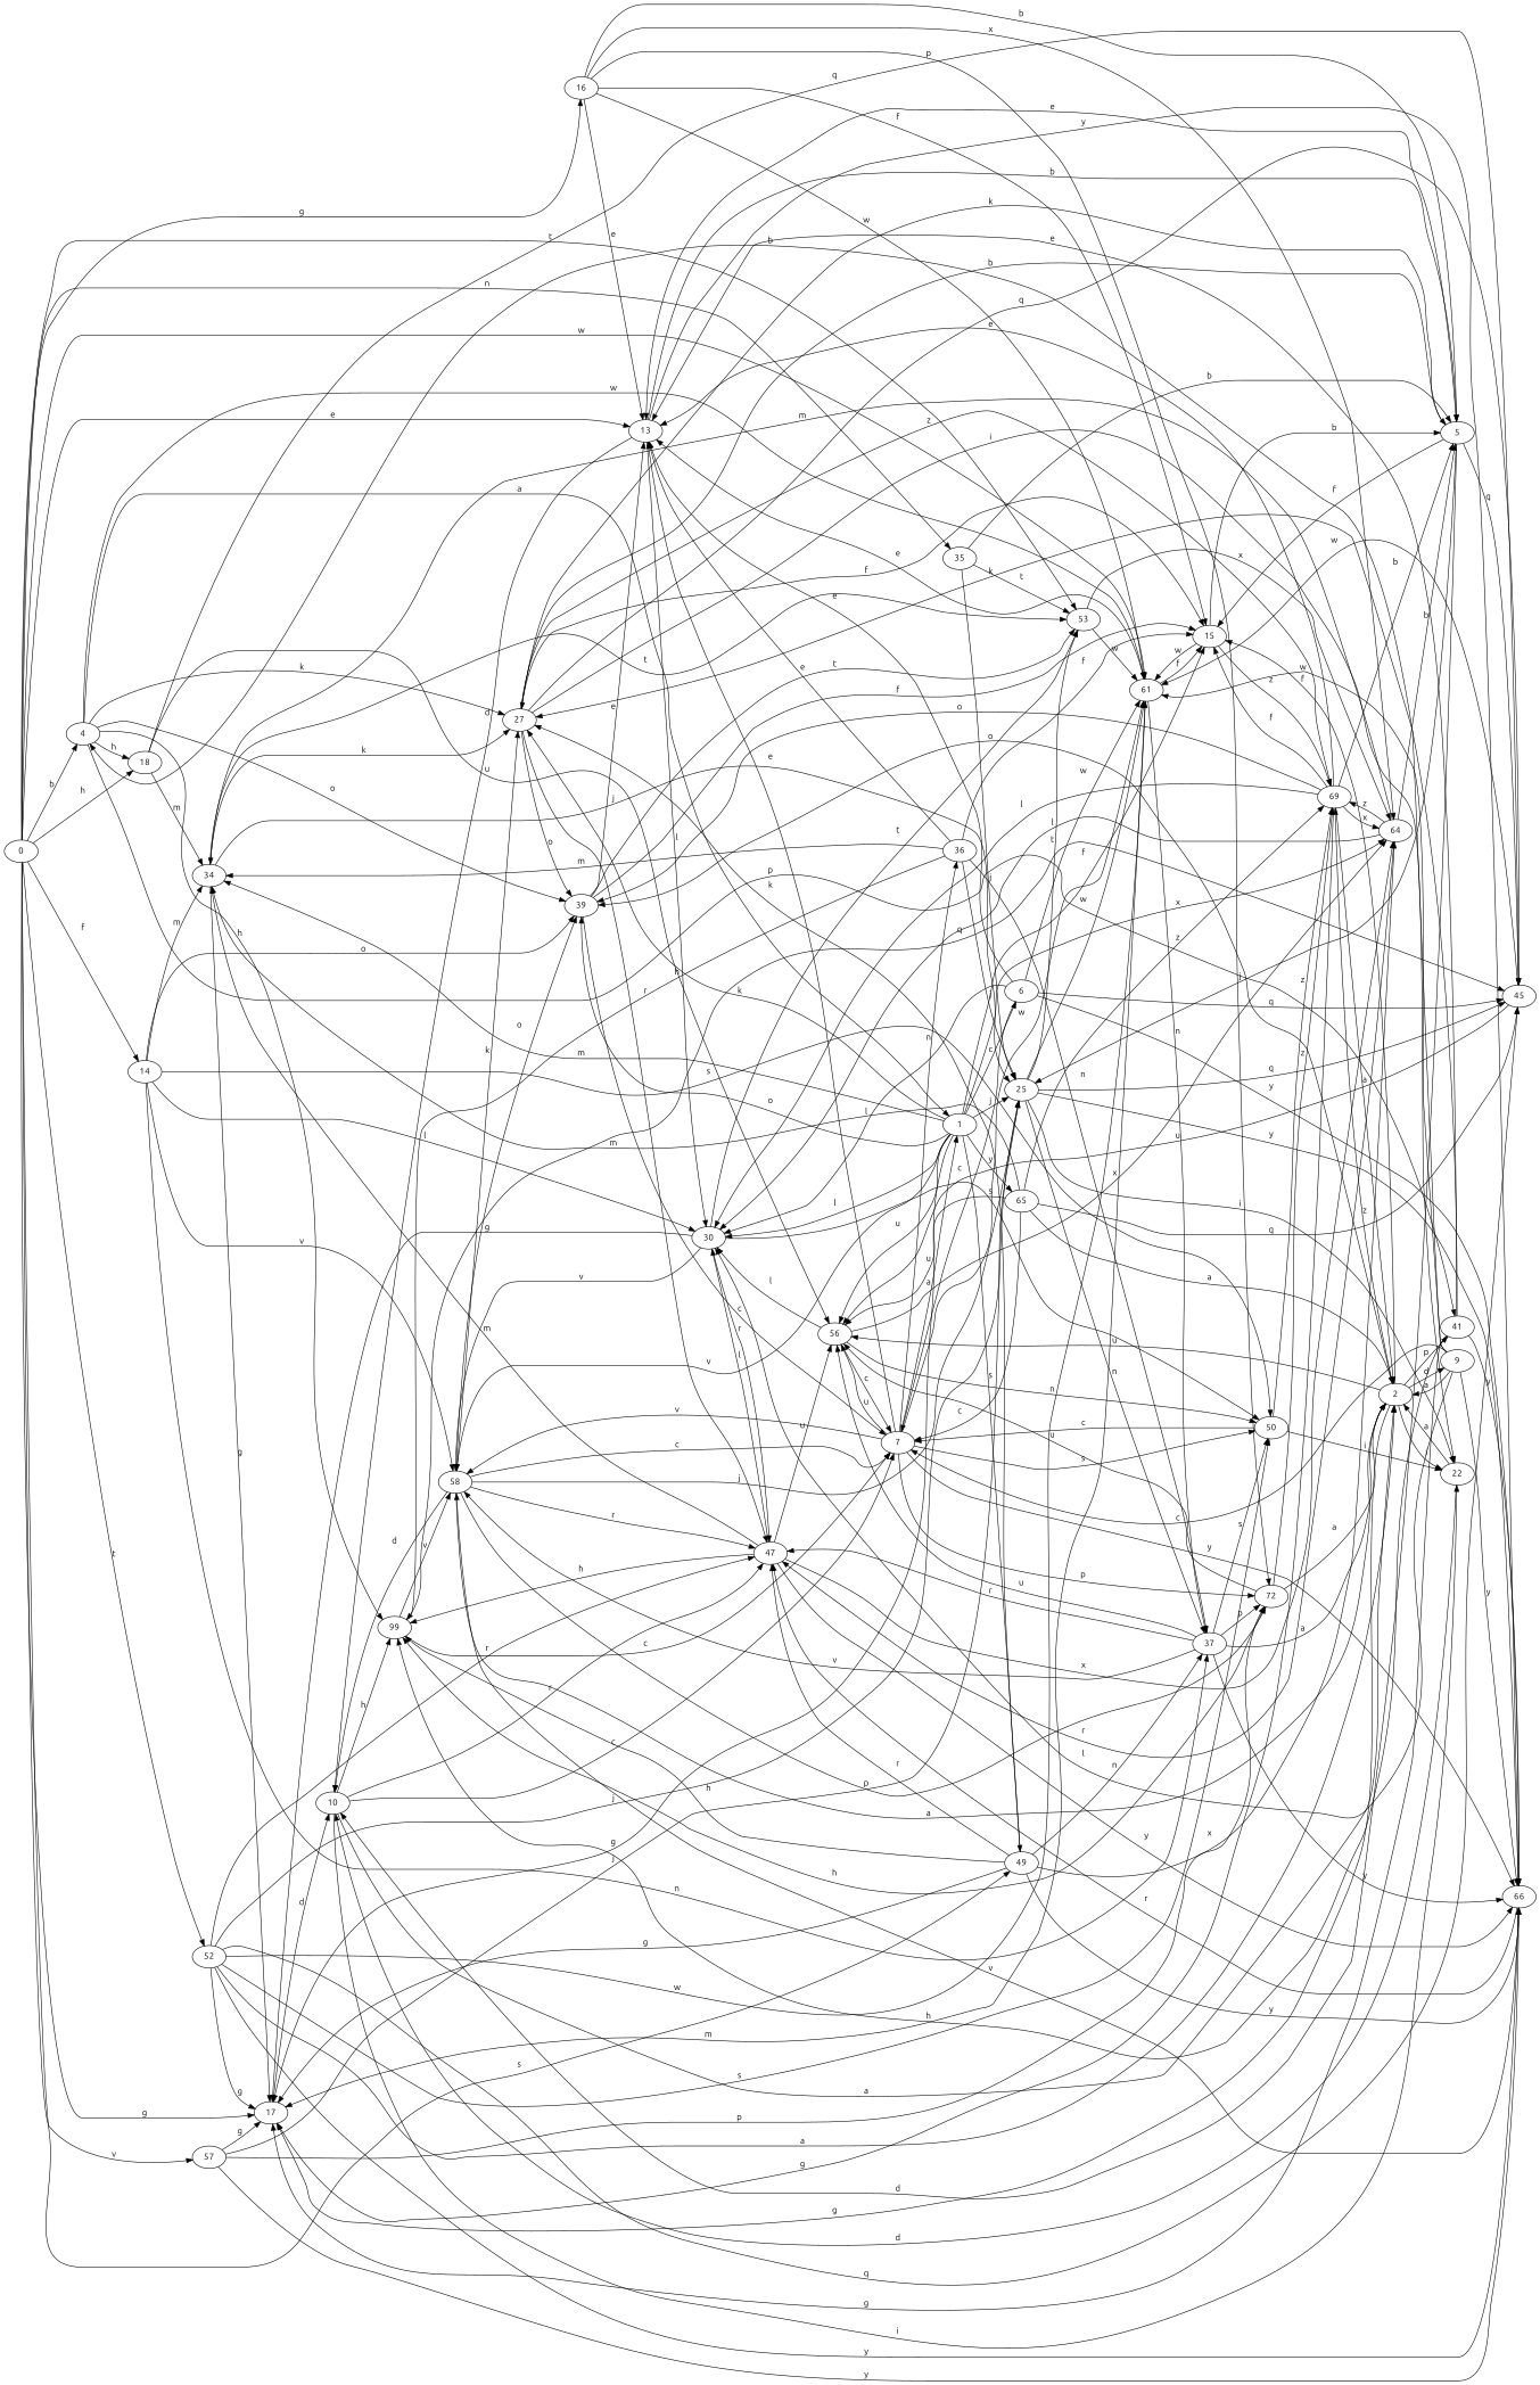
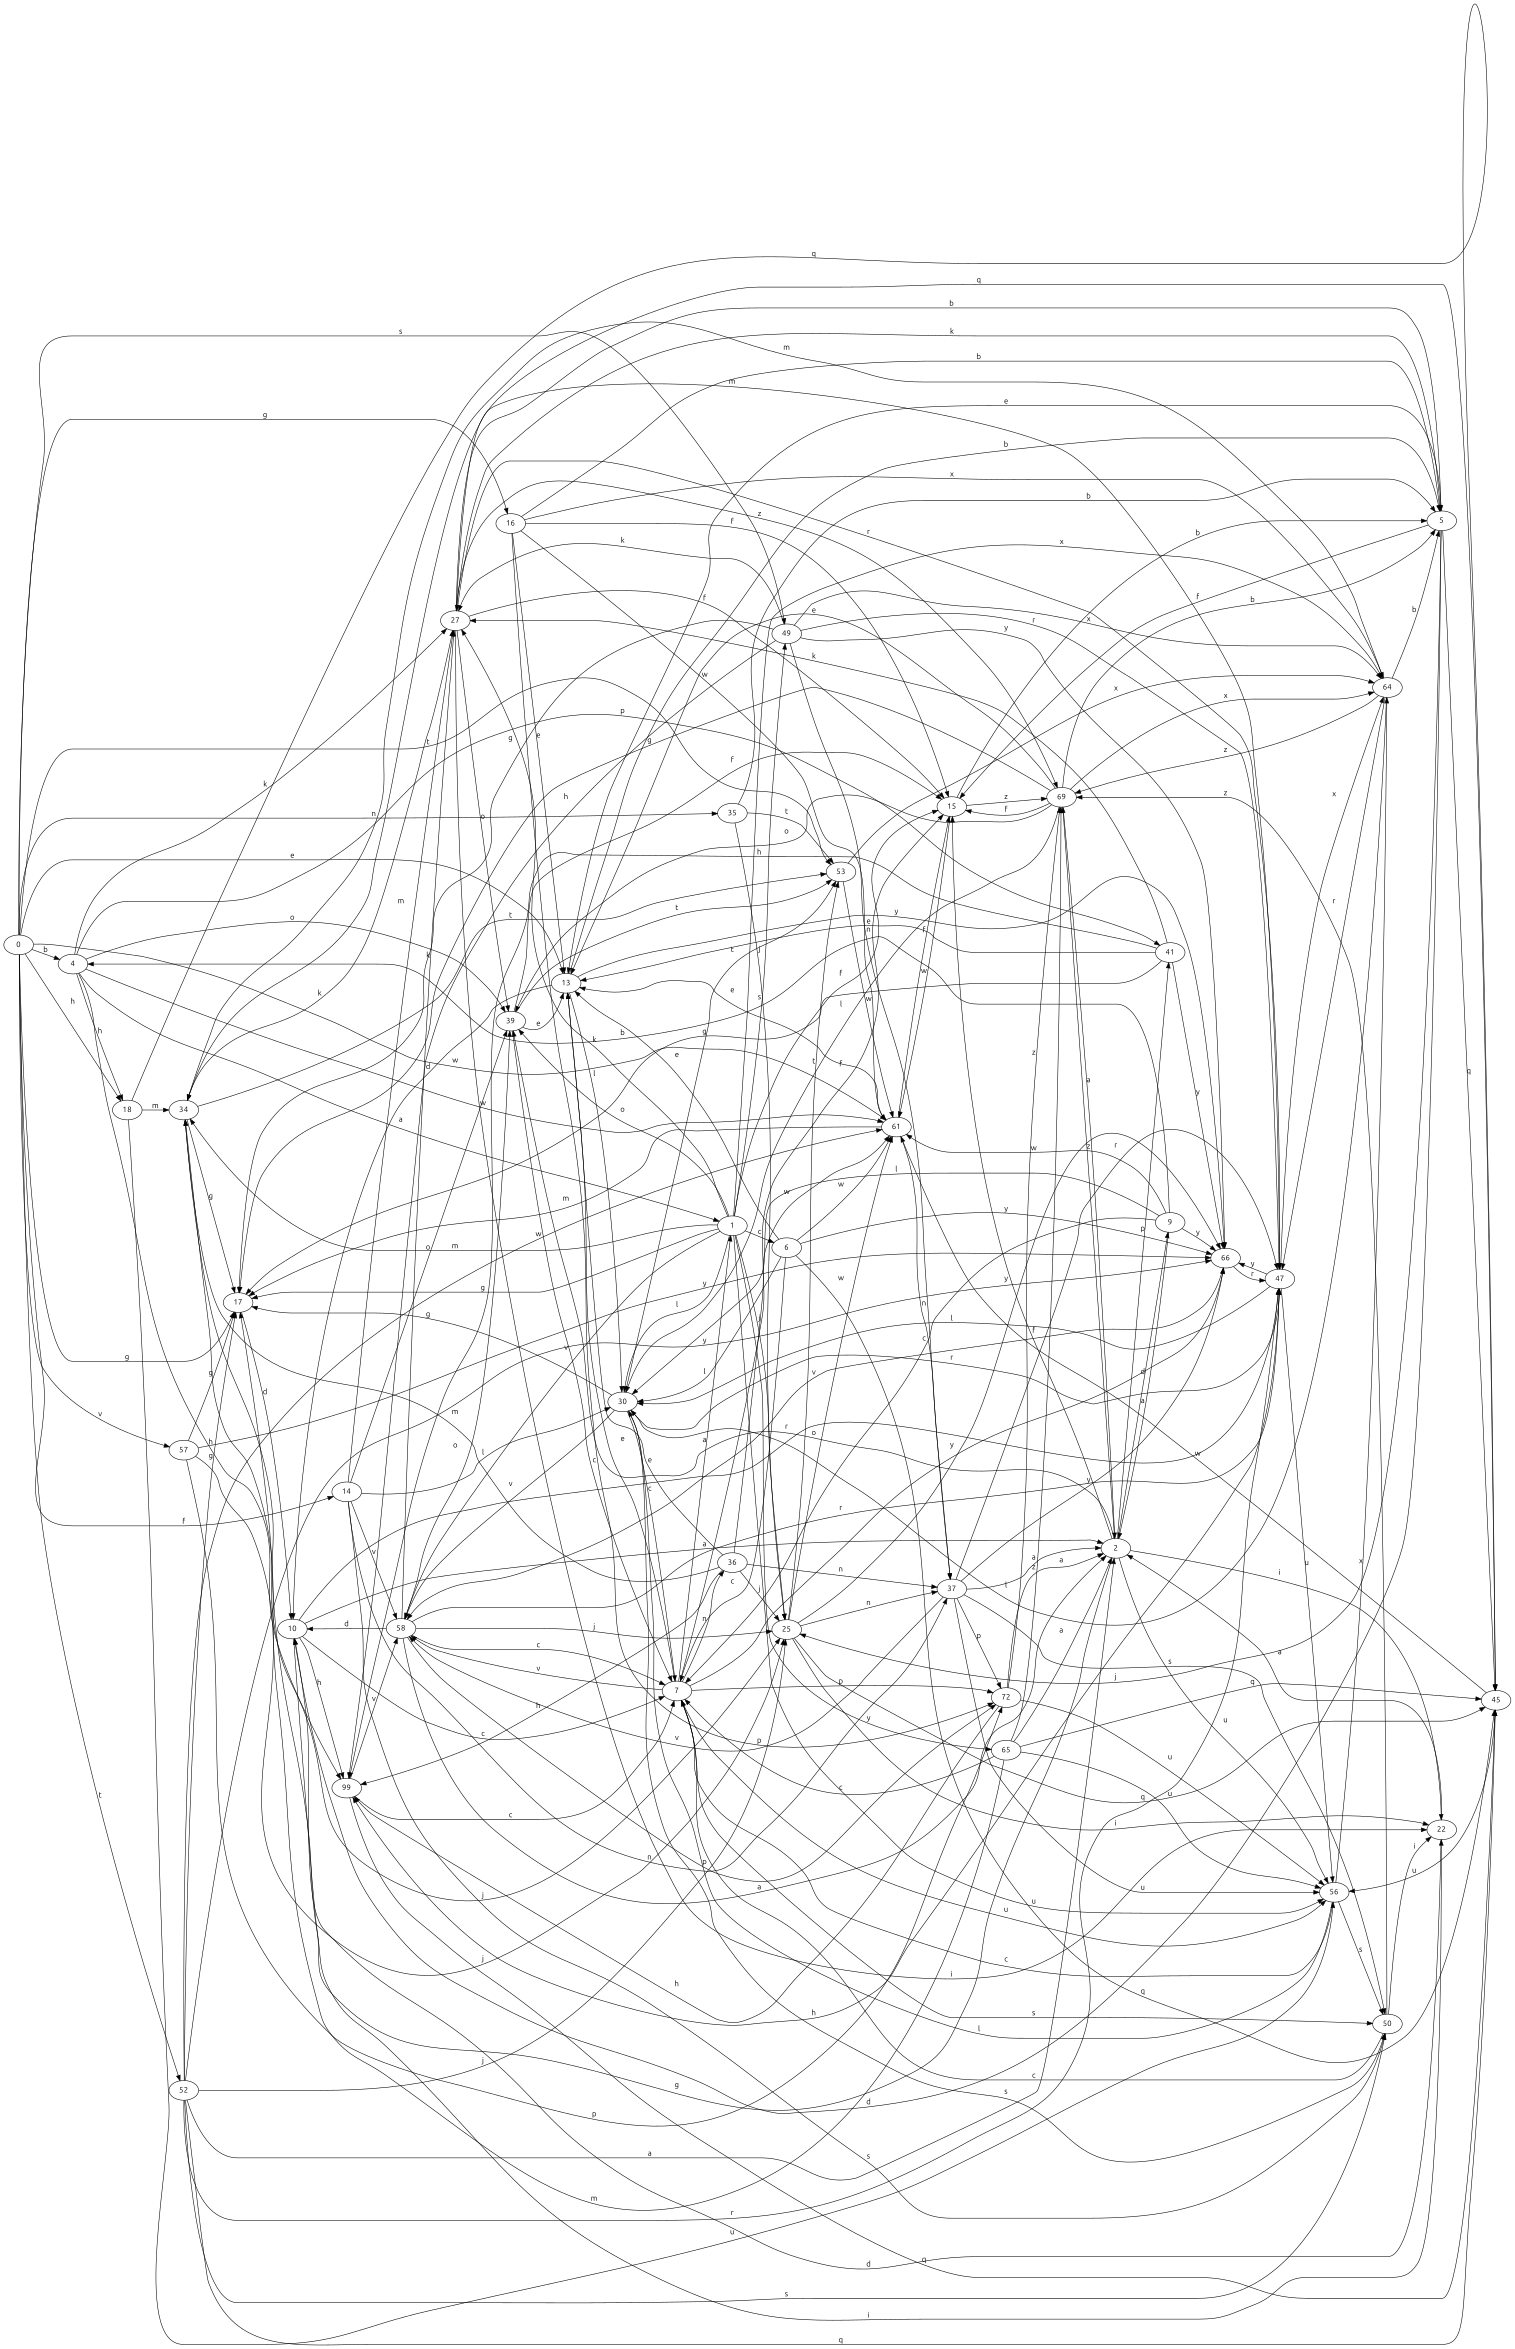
  strict digraph {
    fontname=Ubuntu
    rankdir=LR
    node [fontname=Ubuntu]
    edge [fontname=Ubuntu]
    0
    4
    13
    14
    16
    17
    18
    35
    49
    52
    53
    57
    61
    1
    27
    39
    41
    n18 [label=99]
    30
    5
    10
    66
    34
    58
    50
    37
    15
    64
    n29 [label=72]
    56
    45
    25
    47
    2
    6
    65
    7
    69
    22
    9
    36
    0 -> 4 [label=b]
    0 -> 13 [label=e]
    0 -> 14 [label=f]
    0 -> 16 [label=g]
    0 -> 17 [label=g]
    0 -> 18 [label=h]
    0 -> 35 [label=n]
    0 -> 49 [label=s]
    0 -> 52 [label=t]
    0 -> 53 [label=t]
    0 -> 57 [label=v]
    0 -> 61 [label=w]
    4 -> 18 [label=h]
    4 -> 61 [label=w]
    4 -> 1 [label=a]
    4 -> 27 [label=k]
    4 -> 39 [label=o]
    4 -> 41 [label=p]
    4 -> n18 [label=h]
    13 -> 30 [label=l]
    13 -> 5 [label=b]
    13 -> 10 [label=d]
    13 -> 66 [label=y]
    14 -> 39 [label=o]
    14 -> 30 [label=l]
-   14 -> 34 [label=m]
+   14 -> 27 [label=m]
    14 -> 58 [label=v]
    14 -> 50 [label=s]
    14 -> 37 [label=n]
    16 -> 13 [label=e]
    16 -> 61 [label=w]
    16 -> 5 [label=b]
    16 -> 15 [label=f]
    16 -> 64 [label=x]
    16 -> n29 [label=p]
    17 -> 10 [label=d]
    18 -> 34 [label=m]
    18 -> 56 [label=u]
    18 -> 45 [label=q]
    35 -> 53 [label=t]
    35 -> 5 [label=b]
    35 -> 25 [label=j]
    49 -> 17 [label=g]
    49 -> 27 [label=k]
    49 -> n18 [label=h]
    49 -> 66 [label=y]
    49 -> 37 [label=n]
    49 -> 64 [label=x]
    49 -> 47 [label=r]
    52 -> 17 [label=g]
    52 -> 61 [label=w]
    52 -> 66 [label=y]
    52 -> 50 [label=s]
    52 -> 45 [label=q]
    52 -> 25 [label=j]
    52 -> 47 [label=r]
    52 -> 2 [label=a]
    53 -> 61 [label=w]
    53 -> 64 [label=x]
    57 -> 17 [label=g]
    57 -> 66 [label=y]
    57 -> n29 [label=p]
    57 -> 25 [label=j]
    61 -> 13 [label=e]
    61 -> 17 [label=m]
    61 -> 37 [label=n]
    61 -> 15 [label=f]
    1 -> 17 [label=g]
    1 -> 49 [label=s]
    1 -> 27 [label=k]
    1 -> 39 [label=o]
    1 -> 30 [label=l]
    1 -> 34 [label=m]
    1 -> 58 [label=v]
    1 -> 15 [label=f]
    1 -> 64 [label=x]
    1 -> 56 [label=u]
    1 -> 25 [label=j]
    1 -> 6 [label=c]
    1 -> 65 [label=y]
    27 -> 39 [label=o]
    27 -> 5 [label=b]
    27 -> 15 [label=f]
    27 -> 45 [label=q]
    27 -> 47 [label=r]
    27 -> 69 [label=z]
    27 -> 22 [label=i]
    39 -> 13 [label=e]
    39 -> 53 [label=t]
    39 -> 15 [label=f]
    39 -> 7 [label=c]
    41 -> 13 [label=e]
    41 -> 17 [label=g]
    41 -> 27 [label=k]
    41 -> n18 [label=h]
    41 -> 66 [label=y]
    n18 -> 58 [label=v]
    n18 -> 45 [label=q]
    n18 -> 7 [label=c]
    30 -> 17 [label=g]
    30 -> 53 [label=t]
    30 -> 58 [label=v]
    30 -> 50 [label=s]
    30 -> 47 [label=r]
+   30 -> 7 [label=c]
    5 -> 13 [label=e]
    5 -> 27 [label=k]
    5 -> 10 [label=d]
    5 -> 15 [label=f]
    5 -> 45 [label=q]
    5 -> 25 [label=j]
    10 -> n18 [label=h]
    10 -> 47 [label=r]
    10 -> 2 [label=a]
    10 -> 7 [label=c]
    10 -> 22 [label=i]
    66 -> 58 [label=v]
    66 -> 47 [label=r]
    34 -> 17 [label=g]
    34 -> 53 [label=t]
    34 -> 27 [label=k]
    34 -> 25 [label=j]
    58 -> 27 [label=k]
    58 -> 39 [label=o]
    58 -> 10 [label=d]
    58 -> n29 [label=p]
    58 -> 25 [label=j]
    58 -> 47 [label=r]
    58 -> 2 [label=a]
    58 -> 7 [label=c]
    50 -> 7 [label=c]
    50 -> 69 [label=z]
    50 -> 22 [label=i]
    37 -> 66 [label=y]
    37 -> 58 [label=v]
    37 -> 50 [label=s]
    37 -> n29 [label=p]
    37 -> 56 [label=u]
    37 -> 47 [label=r]
    37 -> 2 [label=a]
    15 -> 61 [label=w]
    15 -> 5 [label=b]
    15 -> 69 [label=z]
    64 -> 30 [label=l]
    64 -> 5 [label=b]
    64 -> 34 [label=m]
    64 -> 47 [label=r]
    64 -> 69 [label=z]
    n29 -> n18 [label=h]
    n29 -> 56 [label=u]
    n29 -> 2 [label=a]
    n29 -> 69 [label=z]
    56 -> 30 [label=l]
-   56 -> 50 [label=n]
+   56 -> 50 [label=s]
    56 -> 64 [label=x]
    56 -> 7 [label=c]
    45 -> 61 [label=w]
    45 -> 56 [label=u]
    25 -> 53 [label=t]
    25 -> 61 [label=w]
    25 -> 66 [label=y]
    25 -> 37 [label=n]
    25 -> 45 [label=q]
    25 -> 22 [label=i]
    47 -> n18 [label=h]
    47 -> 30 [label=l]
    47 -> 66 [label=y]
    47 -> 34 [label=m]
    47 -> 64 [label=x]
    47 -> 56 [label=u]
    2 -> 17 [label=g]
    2 -> 39 [label=o]
    2 -> 41 [label=p]
    2 -> 15 [label=f]
    2 -> 56 [label=u]
    2 -> 69 [label=z]
    2 -> 22 [label=i]
    2 -> 9 [label=d]
    6 -> 13 [label=e]
    6 -> 61 [label=w]
    6 -> 30 [label=l]
    6 -> 66 [label=y]
    6 -> 45 [label=q]
    6 -> 7 [label=c]
    65 -> 34 [label=m]
    65 -> 56 [label=u]
    65 -> 45 [label=q]
    65 -> 2 [label=a]
    65 -> 7 [label=c]
    65 -> 69 [label=z]
    7 -> 13 [label=e]
    7 -> 61 [label=w]
    7 -> 1 [label=a]
    7 -> 66 [label=y]
    7 -> 58 [label=v]
    7 -> 50 [label=s]
    7 -> n29 [label=p]
    7 -> 56 [label=u]
    7 -> 36 [label=n]
    69 -> 13 [label=e]
    69 -> 17 [label=g]
    69 -> 39 [label=o]
    69 -> 30 [label=l]
    69 -> 5 [label=b]
    69 -> 15 [label=f]
    69 -> 64 [label=x]
    69 -> 2 [label=a]
    22 -> 10 [label=d]
    22 -> 2 [label=a]
    9 -> 4 [label=b]
    9 -> 61 [label=w]
    9 -> 30 [label=l]
    9 -> 66 [label=y]
    9 -> 2 [label=a]
    9 -> 7 [label=c]
    36 -> 13 [label=e]
    36 -> n18 [label=h]
    36 -> 34 [label=m]
    36 -> 37 [label=n]
    36 -> 15 [label=f]
    36 -> 25 [label=j]
  }
